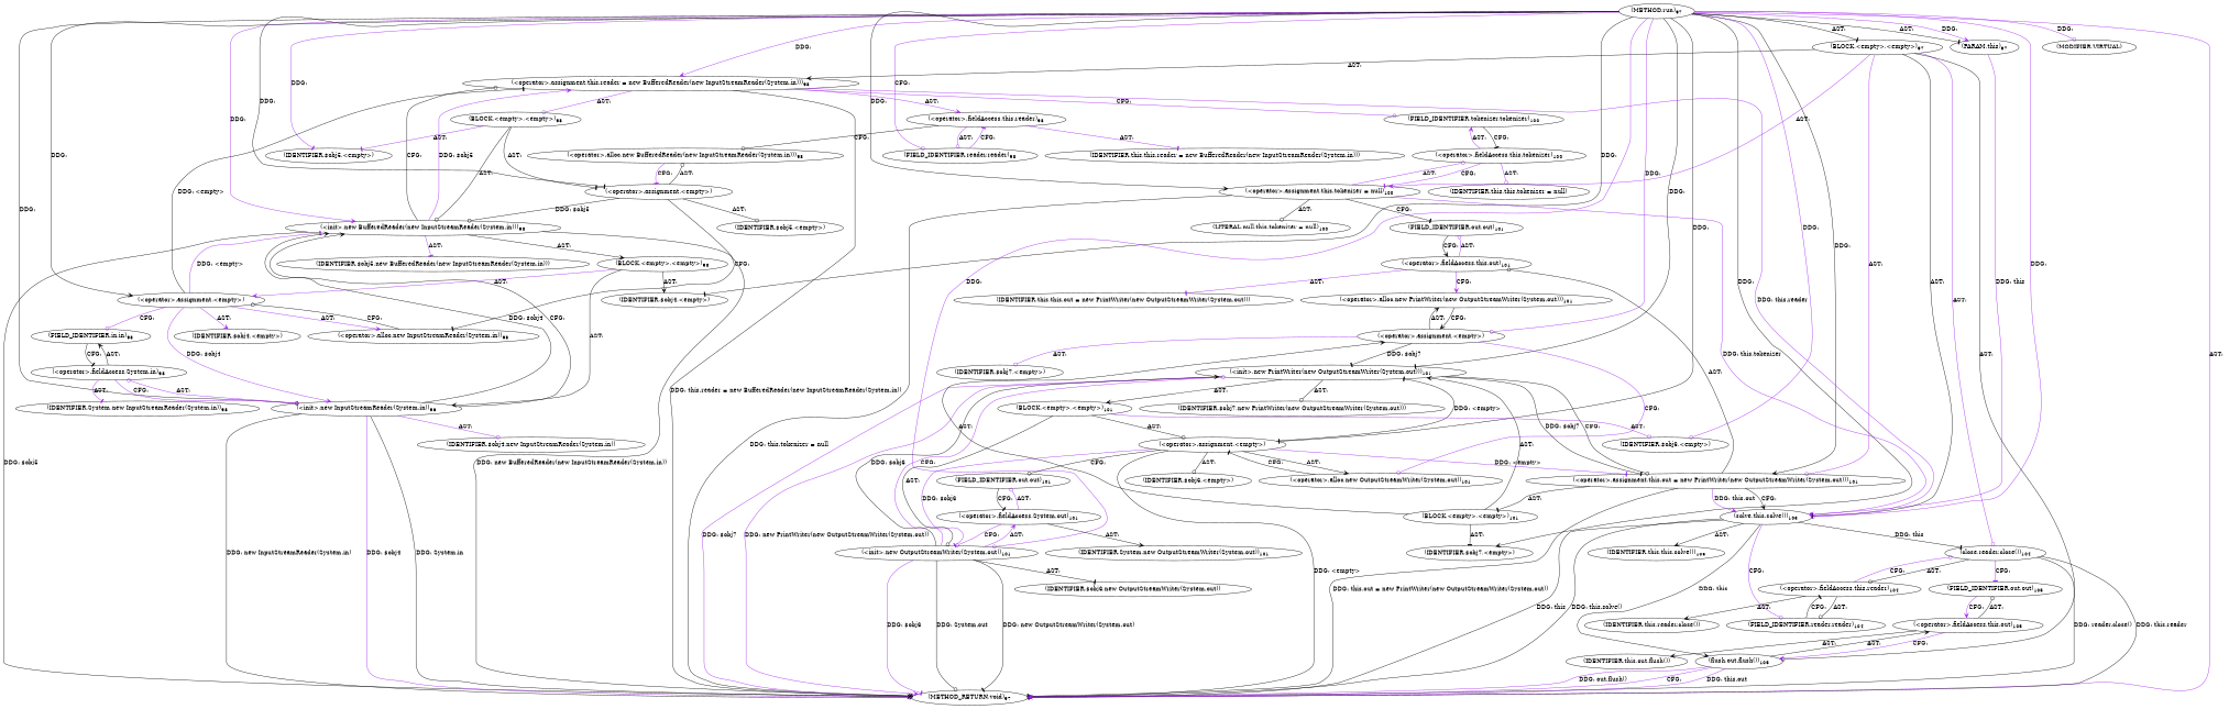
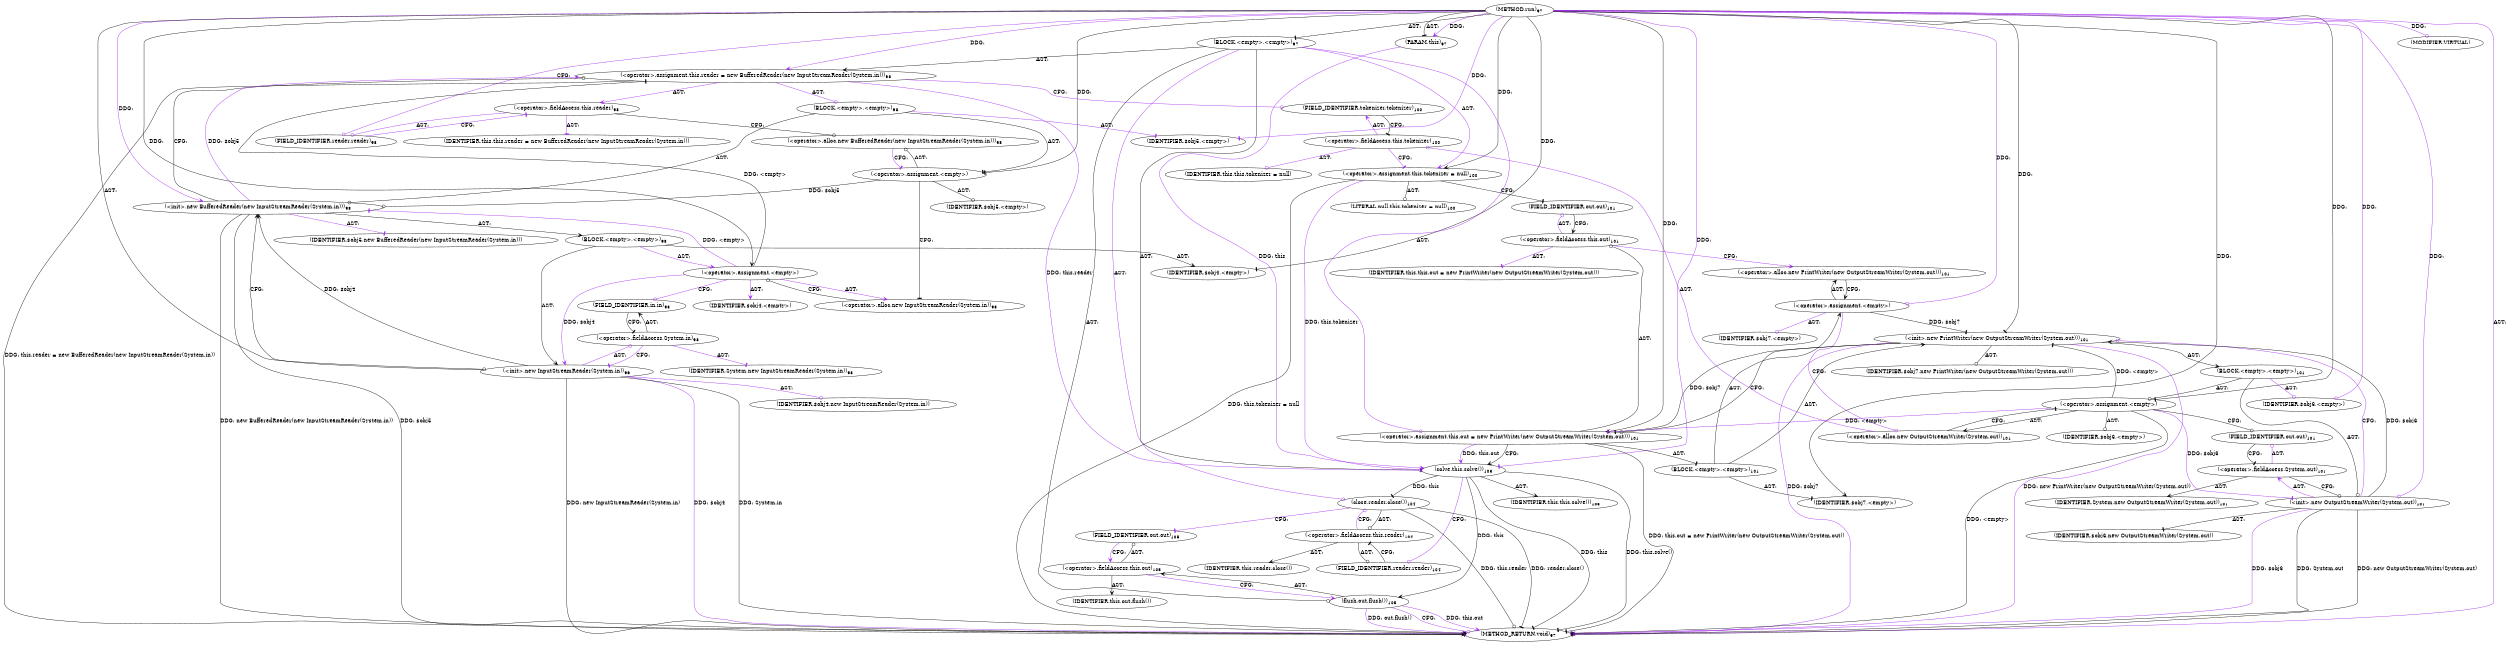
  digraph {
    edge [arrowhead=odot color=black]
    n1 [label=<(METHOD,run)<SUB>97</SUB>>]
    n2 [label=<(PARAM,this)<SUB>97</SUB>>]
    n3 [label=<(BLOCK,&lt;empty&gt;,&lt;empty&gt;)<SUB>97</SUB>>]
    n4 [label=<(&lt;operator&gt;.assignment,this.reader = new BufferedReader(new InputStreamReader(System.in)))<SUB>98</SUB>>]
    n5 [label=<(FIELD_IDENTIFIER,reader,reader)<SUB>98</SUB>>]
    n6 [label=<(&lt;operator&gt;.assignment,&lt;empty&gt;)>]
    n7 [label=<(&lt;init&gt;,new BufferedReader(new InputStreamReader(System.in)))<SUB>98</SUB>>]
    n8 [label=<(&lt;operator&gt;.assignment,&lt;empty&gt;)>]
    n9 [label=<(&lt;init&gt;,new InputStreamReader(System.in))<SUB>96</SUB>>]
    n10 [label=<(IDENTIFIER,$obj4,&lt;empty&gt;)>]
    n11 [label=<(IDENTIFIER,$obj5,&lt;empty&gt;)>]
    n12 [label=<(&lt;operator&gt;.assignment,this.tokenizer = null)<SUB>100</SUB>>]
    n13 [label=<(&lt;operator&gt;.assignment,this.out = new PrintWriter(new OutputStreamWriter(System.out)))<SUB>101</SUB>>]
    n14 [label=<(&lt;operator&gt;.assignment,&lt;empty&gt;)>]
    n15 [label=<(&lt;init&gt;,new PrintWriter(new OutputStreamWriter(System.out)))<SUB>101</SUB>>]
    n16 [label=<(&lt;operator&gt;.assignment,&lt;empty&gt;)>]
    n17 [label=<(&lt;init&gt;,new OutputStreamWriter(System.out))<SUB>101</SUB>>]
    n18 [label=<(IDENTIFIER,$obj6,&lt;empty&gt;)>]
    n19 [label=<(IDENTIFIER,$obj7,&lt;empty&gt;)>]
    n20 [label=<(solve,this.solve())<SUB>103</SUB>>]
    n21 [label=<(MODIFIER,VIRTUAL)>]
    n22 [label=<(METHOD_RETURN,void)<SUB>97</SUB>>]
    n23 [label=<(close,reader.close())<SUB>104</SUB>>]
    n24 [label=<(flush,out.flush())<SUB>105</SUB>>]
    n25 [label=<(&lt;operator&gt;.fieldAccess,this.reader)<SUB>98</SUB>>]
    n26 [label=<(BLOCK,&lt;empty&gt;,&lt;empty&gt;)<SUB>98</SUB>>]
    n27 [label=<(FIELD_IDENTIFIER,tokenizer,tokenizer)<SUB>100</SUB>>]
    n28 [label=<(&lt;operator&gt;.alloc,new BufferedReader(new InputStreamReader(System.in)))<SUB>98</SUB>>]
    n29 [label=<(IDENTIFIER,$obj5,&lt;empty&gt;)>]
    n30 [label=<(&lt;operator&gt;.alloc,new InputStreamReader(System.in))<SUB>98</SUB>>]
    n31 [label=<(IDENTIFIER,$obj5,new BufferedReader(new InputStreamReader(System.in)))>]
    n32 [label=<(BLOCK,&lt;empty&gt;,&lt;empty&gt;)<SUB>98</SUB>>]
    n33 [label=<(IDENTIFIER,$obj4,&lt;empty&gt;)>]
    n34 [label=<(FIELD_IDENTIFIER,in,in)<SUB>98</SUB>>]
    n35 [label=<(IDENTIFIER,$obj4,new InputStreamReader(System.in))>]
    n36 [label=<(&lt;operator&gt;.fieldAccess,System.in)<SUB>98</SUB>>]
    n37 [label=<(&lt;operator&gt;.fieldAccess,this.tokenizer)<SUB>100</SUB>>]
    n38 [label=<(LITERAL,null,this.tokenizer = null)<SUB>100</SUB>>]
    n39 [label=<(FIELD_IDENTIFIER,out,out)<SUB>101</SUB>>]
    n40 [label=<(&lt;operator&gt;.fieldAccess,this.out)<SUB>101</SUB>>]
    n41 [label=<(BLOCK,&lt;empty&gt;,&lt;empty&gt;)<SUB>101</SUB>>]
    n42 [label=<(&lt;operator&gt;.alloc,new PrintWriter(new OutputStreamWriter(System.out)))<SUB>101</SUB>>]
    n43 [label=<(IDENTIFIER,$obj7,&lt;empty&gt;)>]
    n44 [label=<(&lt;operator&gt;.alloc,new OutputStreamWriter(System.out))<SUB>101</SUB>>]
    n45 [label=<(IDENTIFIER,$obj7,new PrintWriter(new OutputStreamWriter(System.out)))>]
    n46 [label=<(BLOCK,&lt;empty&gt;,&lt;empty&gt;)<SUB>101</SUB>>]
    n47 [label=<(IDENTIFIER,$obj6,&lt;empty&gt;)>]
    n48 [label=<(FIELD_IDENTIFIER,out,out)<SUB>101</SUB>>]
    n49 [label=<(IDENTIFIER,$obj6,new OutputStreamWriter(System.out))>]
    n50 [label=<(&lt;operator&gt;.fieldAccess,System.out)<SUB>101</SUB>>]
    n51 [label=<(IDENTIFIER,this,this.solve())<SUB>103</SUB>>]
    n52 [label=<(FIELD_IDENTIFIER,reader,reader)<SUB>104</SUB>>]
    n53 [label=<(&lt;operator&gt;.fieldAccess,this.reader)<SUB>104</SUB>>]
    n54 [label=<(FIELD_IDENTIFIER,out,out)<SUB>105</SUB>>]
    n55 [label=<(&lt;operator&gt;.fieldAccess,this.out)<SUB>105</SUB>>]
    n56 [label=<(IDENTIFIER,this,this.reader = new BufferedReader(new InputStreamReader(System.in)))>]
    n57 [label=<(IDENTIFIER,System,new InputStreamReader(System.in))<SUB>98</SUB>>]
    n58 [label=<(IDENTIFIER,this,this.tokenizer = null)>]
    n59 [label=<(IDENTIFIER,this,this.out = new PrintWriter(new OutputStreamWriter(System.out)))>]
    n60 [label=<(IDENTIFIER,System,new OutputStreamWriter(System.out))<SUB>101</SUB>>]
    n61 [label=<(IDENTIFIER,this,reader.close())>]
    n62 [label=<(IDENTIFIER,this,out.flush())>]
    n1 -> n2 [arrowhead=tee label="AST: "]
    n1 -> n2 [arrowhead=vee color=purple label="DDG: "]
    n1 -> n3 [arrowhead=tee label="AST: "]
    n1 -> n4 [arrowhead=vee color=purple label="DDG: "]
    n1 -> n5 [color=purple label="CFG: "]
    n1 -> n6 [arrowhead=tee label="DDG: "]
    n1 -> n7 [arrowhead=vee color=purple label="DDG: "]
    n1 -> n8 [arrowhead=vee label="DDG: "]
-   n1 -> n9 [label="DDG: "]
+   n1 -> n9 [label="AST: "]
    n1 -> n10 [arrowhead=tee label="DDG: "]
    n1 -> n11 [arrowhead=tee color=purple label="DDG: "]
    n1 -> n12 [arrowhead=vee label="DDG: "]
    n1 -> n13 [arrowhead=vee label="DDG: "]
    n1 -> n14 [color=purple label="DDG: "]
    n1 -> n15 [arrowhead=tee label="DDG: "]
    n1 -> n16 [arrowhead=tee label="DDG: "]
    n1 -> n17 [color=purple label="DDG: "]
    n1 -> n18 [color=purple label="DDG: "]
    n1 -> n19 [arrowhead=vee label="DDG: "]
    n1 -> n20 [arrowhead=tee color=purple label="DDG: "]
    n1 -> n21 [color=purple label="DDG: "]
    n1 -> n22 [arrowhead=vee color=purple label="AST: "]
    n2 -> n20 [arrowhead=vee color=purple label="DDG: this"]
    n3 -> n4 [arrowhead=vee label="AST: "]
    n3 -> n12 [arrowhead=vee color=purple label="AST: "]
    n3 -> n13 [color=purple label="AST: "]
    n3 -> n20 [arrowhead=tee label="AST: "]
    n3 -> n23 [color=purple label="AST: "]
    n3 -> n24 [label="AST: "]
    n4 -> n20 [color=purple label="DDG: this.reader"]
    n4 -> n22 [label="DDG: this.reader = new BufferedReader(new InputStreamReader(System.in))"]
    n4 -> n25 [arrowhead=vee color=purple label="AST: "]
    n4 -> n26 [color=purple label="AST: "]
    n4 -> n27 [color=purple label="CFG: "]
    n5 -> n25 [arrowhead=tee color=purple label="CFG: "]
    n6 -> n7 [label="DDG: $obj5"]
    n6 -> n28 [label="AST: "]
    n6 -> n29 [label="AST: "]
    n6 -> n30 [arrowhead=tee label="CFG: "]
    n7 -> n4 [label="CFG: "]
    n7 -> n4 [arrowhead=vee color=purple label="DDG: $obj5"]
    n7 -> n22 [arrowhead=vee label="DDG: $obj5"]
    n7 -> n22 [arrowhead=tee label="DDG: new BufferedReader(new InputStreamReader(System.in))"]
    n7 -> n31 [arrowhead=tee color=purple label="AST: "]
    n7 -> n32 [arrowhead=vee label="AST: "]
    n8 -> n4 [arrowhead=tee label="DDG: &lt;empty&gt;"]
    n8 -> n7 [arrowhead=tee color=purple label="DDG: &lt;empty&gt;"]
    n8 -> n9 [arrowhead=vee color=purple label="DDG: $obj4"]
    n8 -> n30 [arrowhead=vee color=purple label="AST: "]
    n8 -> n33 [arrowhead=vee color=purple label="AST: "]
    n8 -> n34 [color=purple label="CFG: "]
    n9 -> n7 [arrowhead=vee label="CFG: "]
    n9 -> n7 [arrowhead=vee label="DDG: $obj4"]
    n9 -> n22 [arrowhead=tee color=purple label="DDG: $obj4"]
    n9 -> n22 [label="DDG: System.in"]
    n9 -> n22 [label="DDG: new InputStreamReader(System.in)"]
    n9 -> n35 [color=purple label="AST: "]
    n9 -> n36 [color=purple label="AST: "]
    n12 -> n20 [arrowhead=tee color=purple label="DDG: this.tokenizer"]
    n12 -> n22 [arrowhead=vee label="DDG: this.tokenizer = null"]
-   n12 -> n37 [color=purple label="AST: "]
+   n44 -> n37 [color=purple label="AST: "]
    n12 -> n38 [label="AST: "]
    n12 -> n39 [arrowhead=tee label="CFG: "]
    n13 -> n20 [arrowhead=vee label="CFG: "]
    n13 -> n20 [arrowhead=vee color=purple label="DDG: this.out"]
    n13 -> n22 [arrowhead=tee label="DDG: this.out = new PrintWriter(new OutputStreamWriter(System.out))"]
    n13 -> n40 [label="AST: "]
    n13 -> n41 [arrowhead=tee label="AST: "]
    n14 -> n15 [arrowhead=tee label="DDG: $obj7"]
    n14 -> n42 [arrowhead=vee label="AST: "]
    n14 -> n43 [color=purple label="AST: "]
    n14 -> n44 [color=purple label="CFG: "]
    n15 -> n13 [label="CFG: "]
    n15 -> n13 [arrowhead=tee label="DDG: $obj7"]
    n15 -> n22 [color=purple label="DDG: $obj7"]
    n15 -> n22 [arrowhead=vee color=purple label="DDG: new PrintWriter(new OutputStreamWriter(System.out))"]
    n15 -> n45 [label="AST: "]
    n15 -> n46 [arrowhead=vee label="AST: "]
    n16 -> n13 [arrowhead=tee color=purple label="DDG: &lt;empty&gt;"]
    n16 -> n15 [arrowhead=tee label="DDG: &lt;empty&gt;"]
    n16 -> n17 [arrowhead=tee color=purple label="DDG: $obj6"]
    n16 -> n22 [label="DDG: &lt;empty&gt;"]
    n16 -> n44 [arrowhead=vee label="AST: "]
    n16 -> n47 [label="AST: "]
    n16 -> n48 [label="CFG: "]
    n17 -> n15 [color=purple label="CFG: "]
    n17 -> n15 [arrowhead=vee label="DDG: $obj6"]
    n17 -> n22 [arrowhead=tee color=purple label="DDG: $obj6"]
    n17 -> n22 [label="DDG: System.out"]
    n17 -> n22 [arrowhead=tee label="DDG: new OutputStreamWriter(System.out)"]
    n17 -> n49 [arrowhead=tee label="AST: "]
    n17 -> n50 [arrowhead=vee color=purple label="AST: "]
    n20 -> n22 [arrowhead=tee label="DDG: this"]
    n20 -> n22 [arrowhead=tee label="DDG: this.solve()"]
    n20 -> n23 [arrowhead=tee label="DDG: this"]
    n20 -> n24 [arrowhead=vee label="DDG: this"]
    n20 -> n51 [arrowhead=vee label="AST: "]
    n20 -> n52 [color=purple label="CFG: "]
    n23 -> n22 [label="DDG: this.reader"]
    n23 -> n22 [arrowhead=tee label="DDG: reader.close()"]
    n23 -> n53 [label="AST: "]
    n23 -> n54 [arrowhead=tee color=purple label="CFG: "]
    n24 -> n22 [color=purple label="CFG: "]
    n24 -> n22 [arrowhead=vee color=purple label="DDG: this.out"]
    n24 -> n22 [color=purple label="DDG: out.flush()"]
    n24 -> n55 [arrowhead=vee label="AST: "]
    n25 -> n5 [color=purple label="AST: "]
    n25 -> n28 [label="CFG: "]
    n25 -> n56 [arrowhead=tee color=purple label="AST: "]
    n26 -> n6 [arrowhead=tee label="AST: "]
    n26 -> n7 [label="AST: "]
    n26 -> n11 [arrowhead=tee color=purple label="AST: "]
    n27 -> n37 [arrowhead=tee label="CFG: "]
    n28 -> n6 [arrowhead=tee color=purple label="CFG: "]
    n30 -> n8 [label="CFG: "]
    n32 -> n8 [arrowhead=vee color=purple label="AST: "]
    n32 -> n9 [arrowhead=vee label="AST: "]
    n32 -> n10 [arrowhead=vee label="AST: "]
    n34 -> n36 [arrowhead=tee label="CFG: "]
    n36 -> n9 [arrowhead=tee color=purple label="CFG: "]
    n36 -> n34 [arrowhead=vee label="AST: "]
    n36 -> n57 [arrowhead=tee color=purple label="AST: "]
    n37 -> n12 [arrowhead=tee color=purple label="CFG: "]
    n37 -> n27 [arrowhead=vee color=purple label="AST: "]
    n37 -> n58 [color=purple label="AST: "]
    n39 -> n40 [arrowhead=vee label="CFG: "]
    n40 -> n39 [color=purple label="AST: "]
    n40 -> n42 [arrowhead=vee color=purple label="CFG: "]
    n40 -> n59 [arrowhead=tee color=purple label="AST: "]
    n41 -> n14 [arrowhead=vee label="AST: "]
    n41 -> n15 [arrowhead=vee label="AST: "]
    n41 -> n19 [arrowhead=tee label="AST: "]
    n42 -> n14 [arrowhead=vee label="CFG: "]
    n44 -> n16 [arrowhead=tee label="CFG: "]
    n46 -> n16 [label="AST: "]
    n46 -> n17 [label="AST: "]
    n46 -> n18 [color=purple label="AST: "]
    n48 -> n50 [arrowhead=tee label="CFG: "]
-   n50 -> n17 [color=purple label="CFG: "]
+   n50 -> n17 [label="CFG: "]
    n50 -> n48 [color=purple label="AST: "]
    n50 -> n60 [arrowhead=vee label="AST: "]
    n52 -> n53 [arrowhead=tee label="CFG: "]
    n53 -> n23 [color=purple label="CFG: "]
    n53 -> n52 [label="AST: "]
    n53 -> n61 [arrowhead=vee label="AST: "]
    n54 -> n55 [arrowhead=vee color=purple label="CFG: "]
    n55 -> n24 [arrowhead=vee color=purple label="CFG: "]
    n55 -> n54 [label="AST: "]
    n55 -> n62 [arrowhead=vee label="AST: "]
  }
